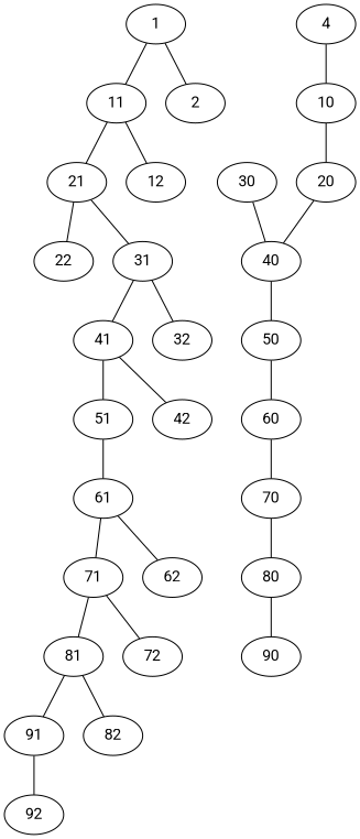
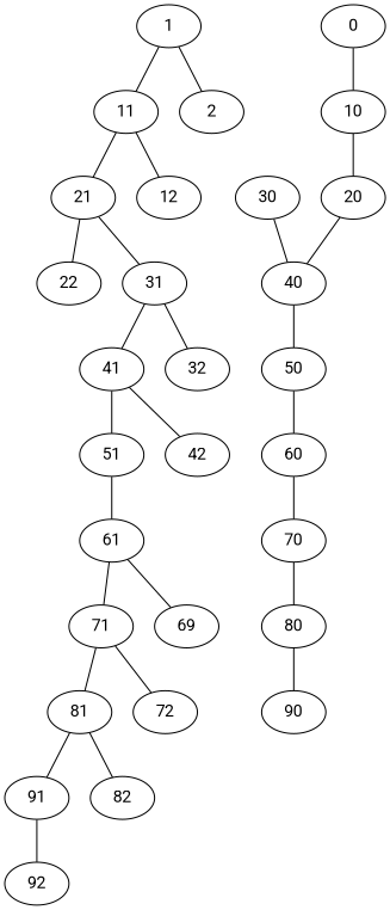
  graph {
    fontname=Roboto
    node [fontname=Roboto]
    edge [fontname=Roboto]
    11
    21
    12
    22
    31
    41
    32
    71
    81
    72
    91
    82
    92
    51
    61
-   62
+   62 [label=69]
    10
    20
    40
    30
    42
    50
    60
    1
    2
    80
    90
    70
-   0 [label=4]
+   0
    11 -- 21
    11 -- 12
    21 -- 22
    21 -- 31
    31 -- 41
    31 -- 32
    41 -- 51
    41 -- 42
    71 -- 81
    71 -- 72
    81 -- 91
    81 -- 82
    91 -- 92
    51 -- 61
    61 -- 71
    61 -- 62
    10 -- 20
    20 -- 40
    40 -- 50
    30 -- 40
    50 -- 60
    60 -- 70
    1 -- 11
    1 -- 2
    80 -- 90
    70 -- 80
    0 -- 10
  }
